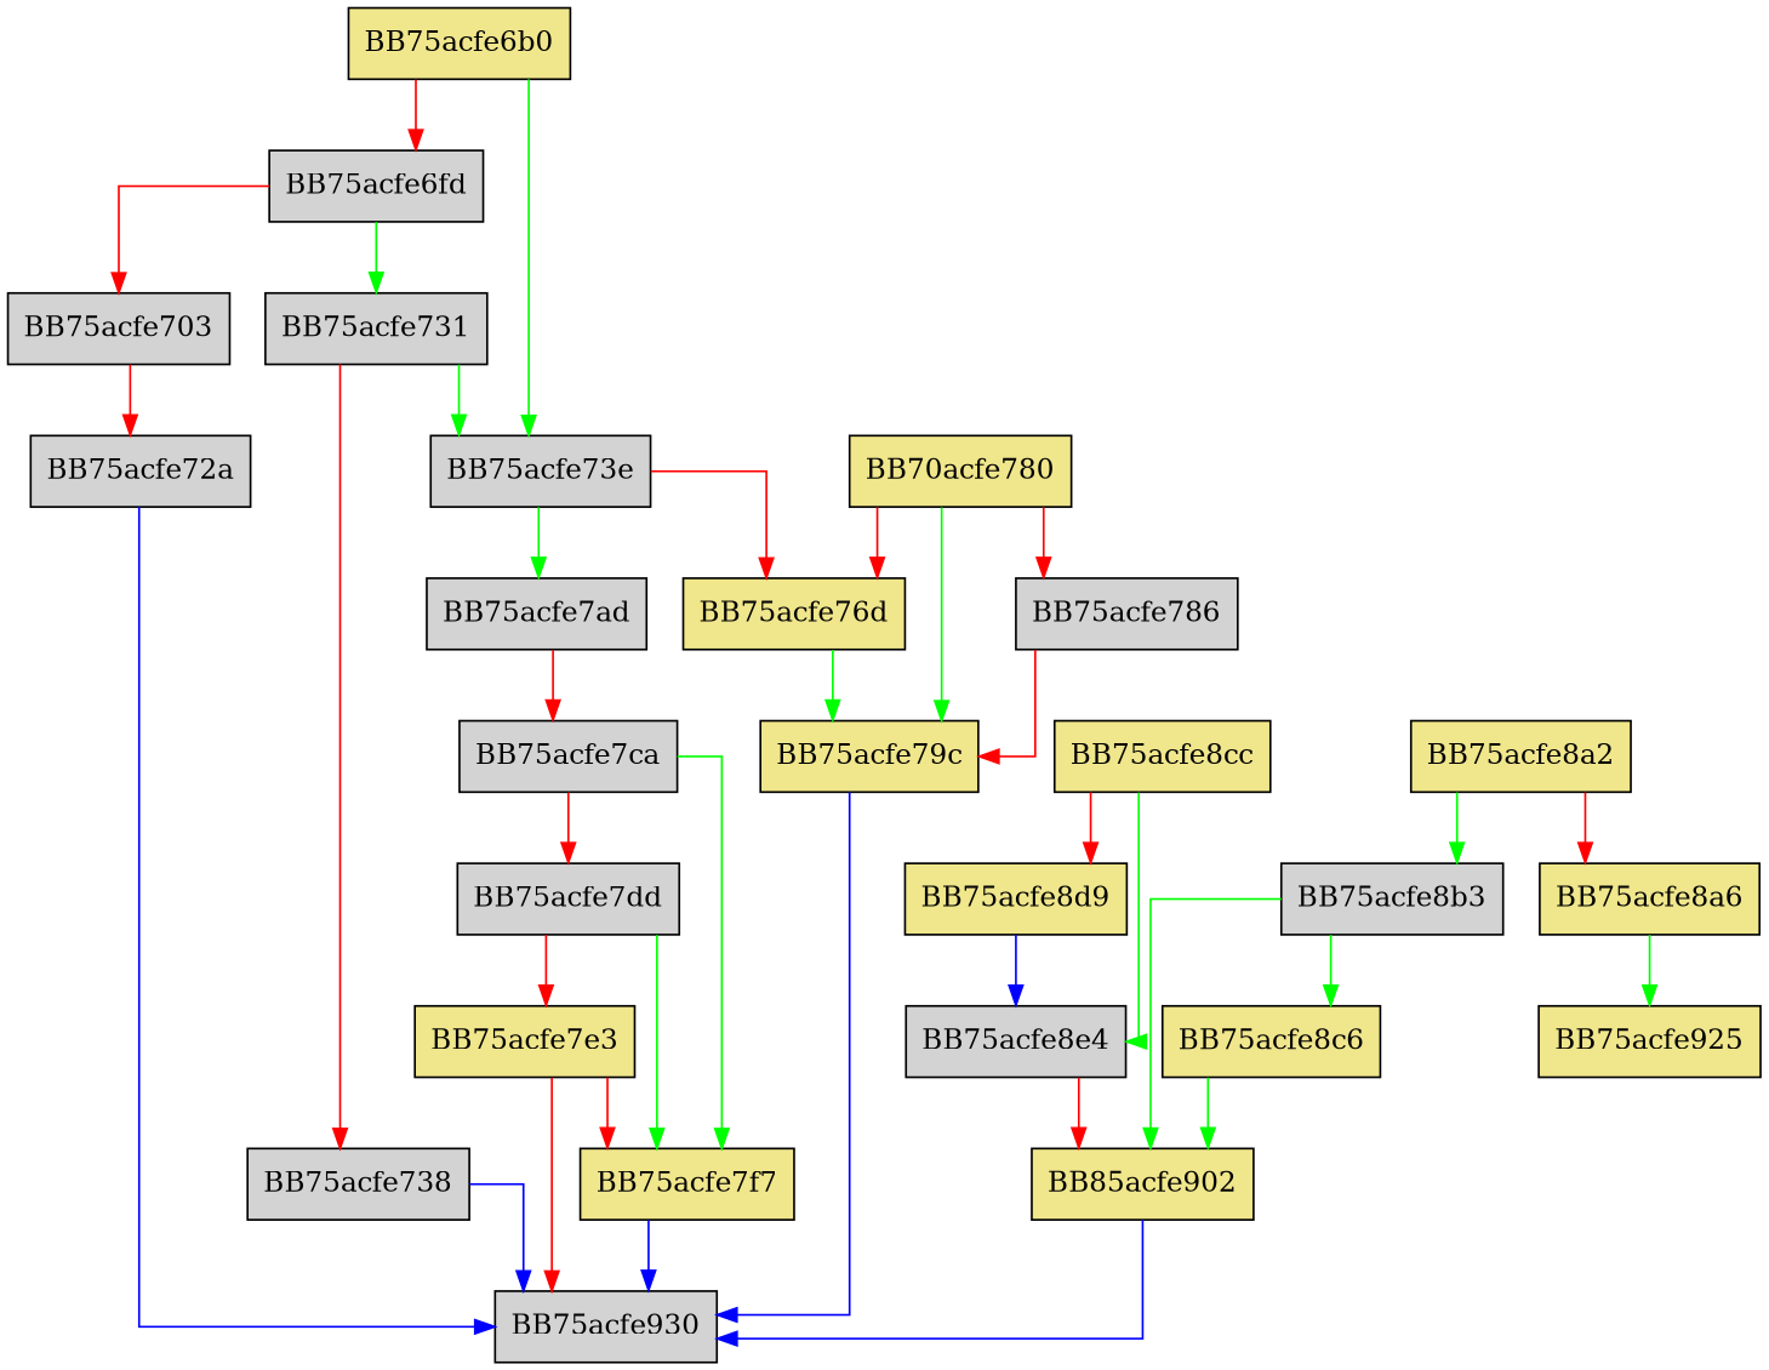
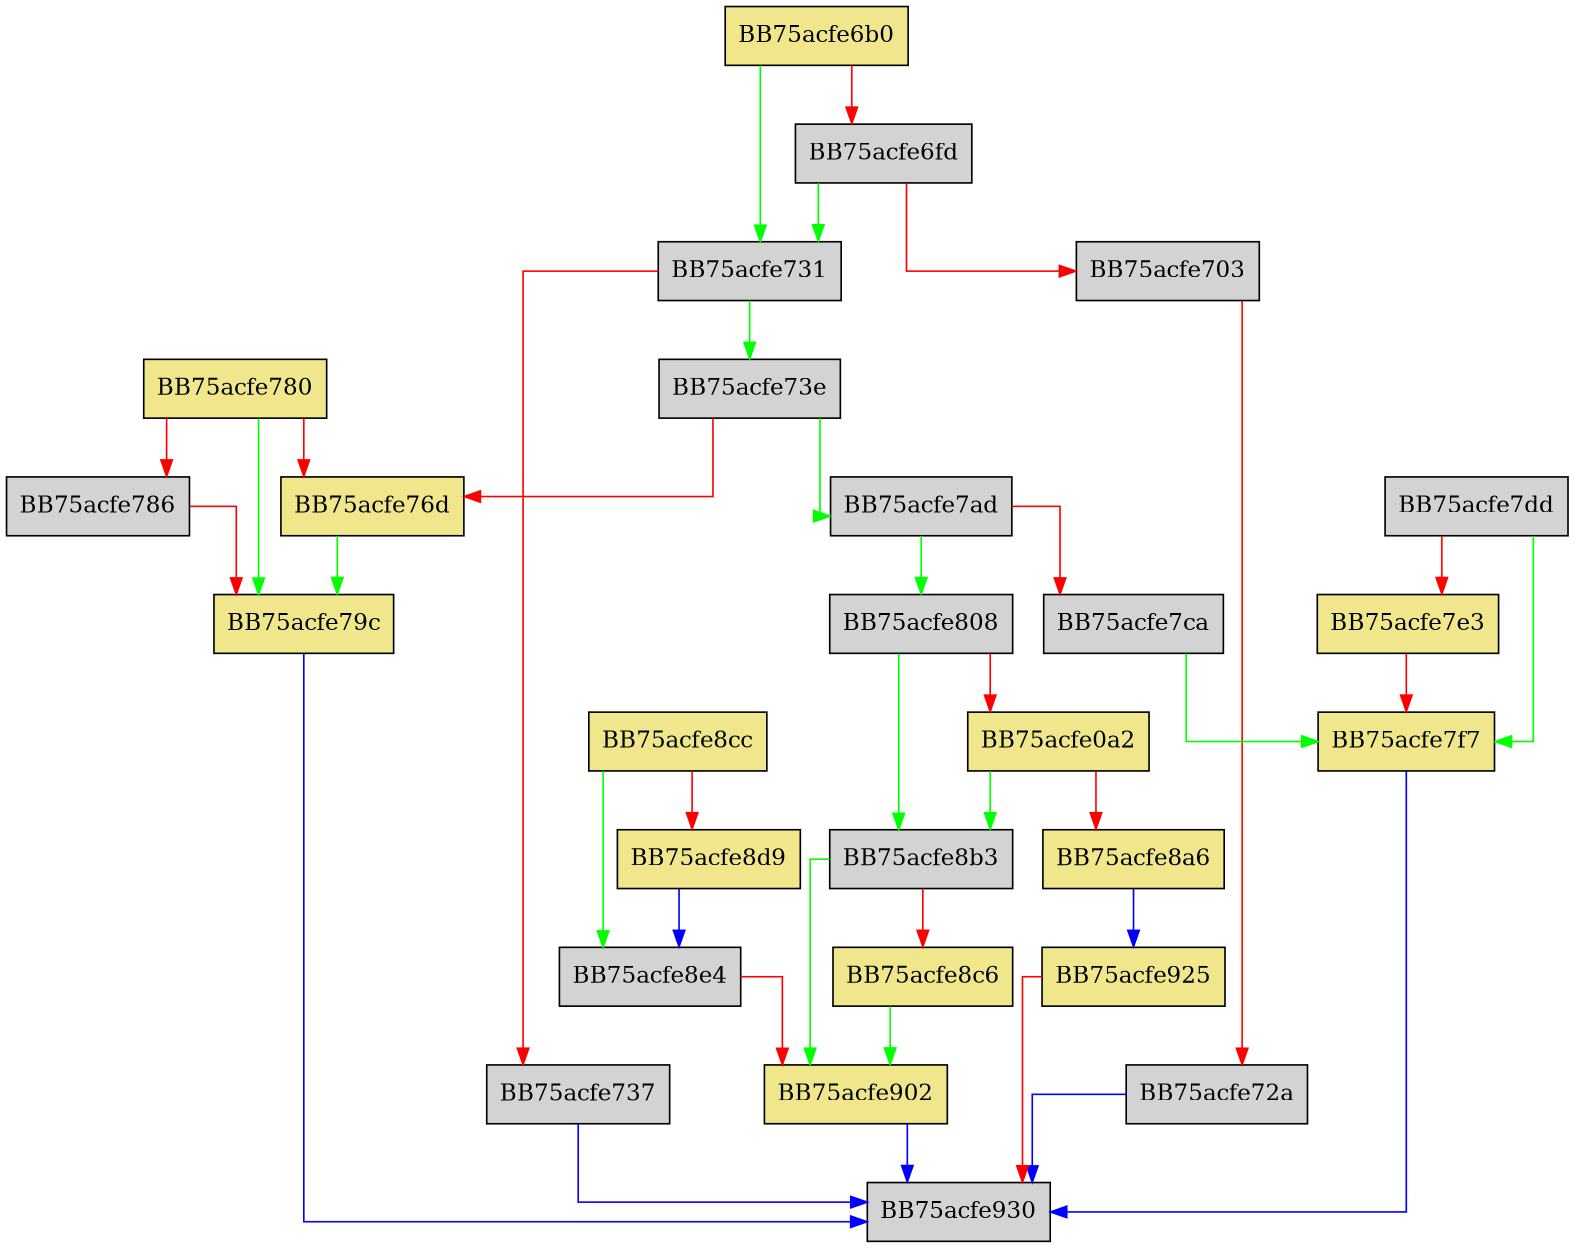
  digraph {
    splines=ortho
    node [fillcolor=lightgrey shape=box style=filled]
    edge [color=red]
    BB75acfe6b0 [fillcolor=khaki]
    BB75acfe73e
    BB75acfe6fd
    BB75acfe7ad
    BB75acfe76d [fillcolor=khaki]
    BB75acfe731
    BB75acfe703
+   BB75acfe808
    BB75acfe7ca
    BB75acfe79c [fillcolor=khaki]
-   BB75acfe737 [label=BB75acfe738]
+   BB75acfe737
    BB75acfe72a
    BB75acfe930
    BB75acfe8b3
-   BB75acfe8a2 [fillcolor=khaki]
+   BB75acfe8a2 [fillcolor=khaki label=BB75acfe0a2]
    BB75acfe7f7 [fillcolor=khaki]
    BB75acfe7dd
-   BB75acfe780 [fillcolor=khaki label=BB70acfe780]
+   BB75acfe780 [fillcolor=khaki]
    BB75acfe786
-   BB75acfe902 [fillcolor=khaki label=BB85acfe902]
+   BB75acfe902 [fillcolor=khaki]
    BB75acfe8c6 [fillcolor=khaki]
    BB75acfe8a6 [fillcolor=khaki]
    BB75acfe7e3 [fillcolor=khaki]
    BB75acfe925 [fillcolor=khaki]
    BB75acfe8cc [fillcolor=khaki]
    BB75acfe8e4
    BB75acfe8d9 [fillcolor=khaki]
-   BB75acfe6b0 -> BB75acfe73e [color=green]
+   BB75acfe6b0 -> BB75acfe731 [color=green]
    BB75acfe6b0 -> BB75acfe6fd
    BB75acfe73e -> BB75acfe7ad [color=green]
    BB75acfe73e -> BB75acfe76d
    BB75acfe6fd -> BB75acfe731 [color=green]
    BB75acfe6fd -> BB75acfe703
+   BB75acfe7ad -> BB75acfe808 [color=green]
    BB75acfe7ad -> BB75acfe7ca
    BB75acfe76d -> BB75acfe79c [color=green]
    BB75acfe731 -> BB75acfe73e [color=green]
    BB75acfe731 -> BB75acfe737
    BB75acfe703 -> BB75acfe72a
+   BB75acfe808 -> BB75acfe8b3 [color=green]
+   BB75acfe808 -> BB75acfe8a2
    BB75acfe7ca -> BB75acfe7f7 [color=green]
-   BB75acfe7ca -> BB75acfe7dd
    BB75acfe79c -> BB75acfe930 [color=blue]
    BB75acfe737 -> BB75acfe930 [color=blue]
    BB75acfe72a -> BB75acfe930 [color=blue]
    BB75acfe8b3 -> BB75acfe902 [color=green]
-   BB75acfe8b3 -> BB75acfe8c6 [color=green]
+   BB75acfe8b3 -> BB75acfe8c6
    BB75acfe8a2 -> BB75acfe8b3 [color=green]
    BB75acfe8a2 -> BB75acfe8a6
    BB75acfe7f7 -> BB75acfe930 [color=blue]
    BB75acfe7dd -> BB75acfe7f7 [color=green]
    BB75acfe7dd -> BB75acfe7e3
    BB75acfe780 -> BB75acfe76d
    BB75acfe780 -> BB75acfe79c [color=green]
    BB75acfe780 -> BB75acfe786
    BB75acfe786 -> BB75acfe79c
    BB75acfe902 -> BB75acfe930 [color=blue]
    BB75acfe8c6 -> BB75acfe902 [color=green]
-   BB75acfe8a6 -> BB75acfe925 [color=green]
+   BB75acfe8a6 -> BB75acfe925 [color=blue]
    BB75acfe7e3 -> BB75acfe7f7
-   BB75acfe7e3 -> BB75acfe930
+   BB75acfe925 -> BB75acfe930
    BB75acfe8cc -> BB75acfe8e4 [color=green]
    BB75acfe8cc -> BB75acfe8d9
    BB75acfe8e4 -> BB75acfe902
    BB75acfe8d9 -> BB75acfe8e4 [color=blue]
  }
